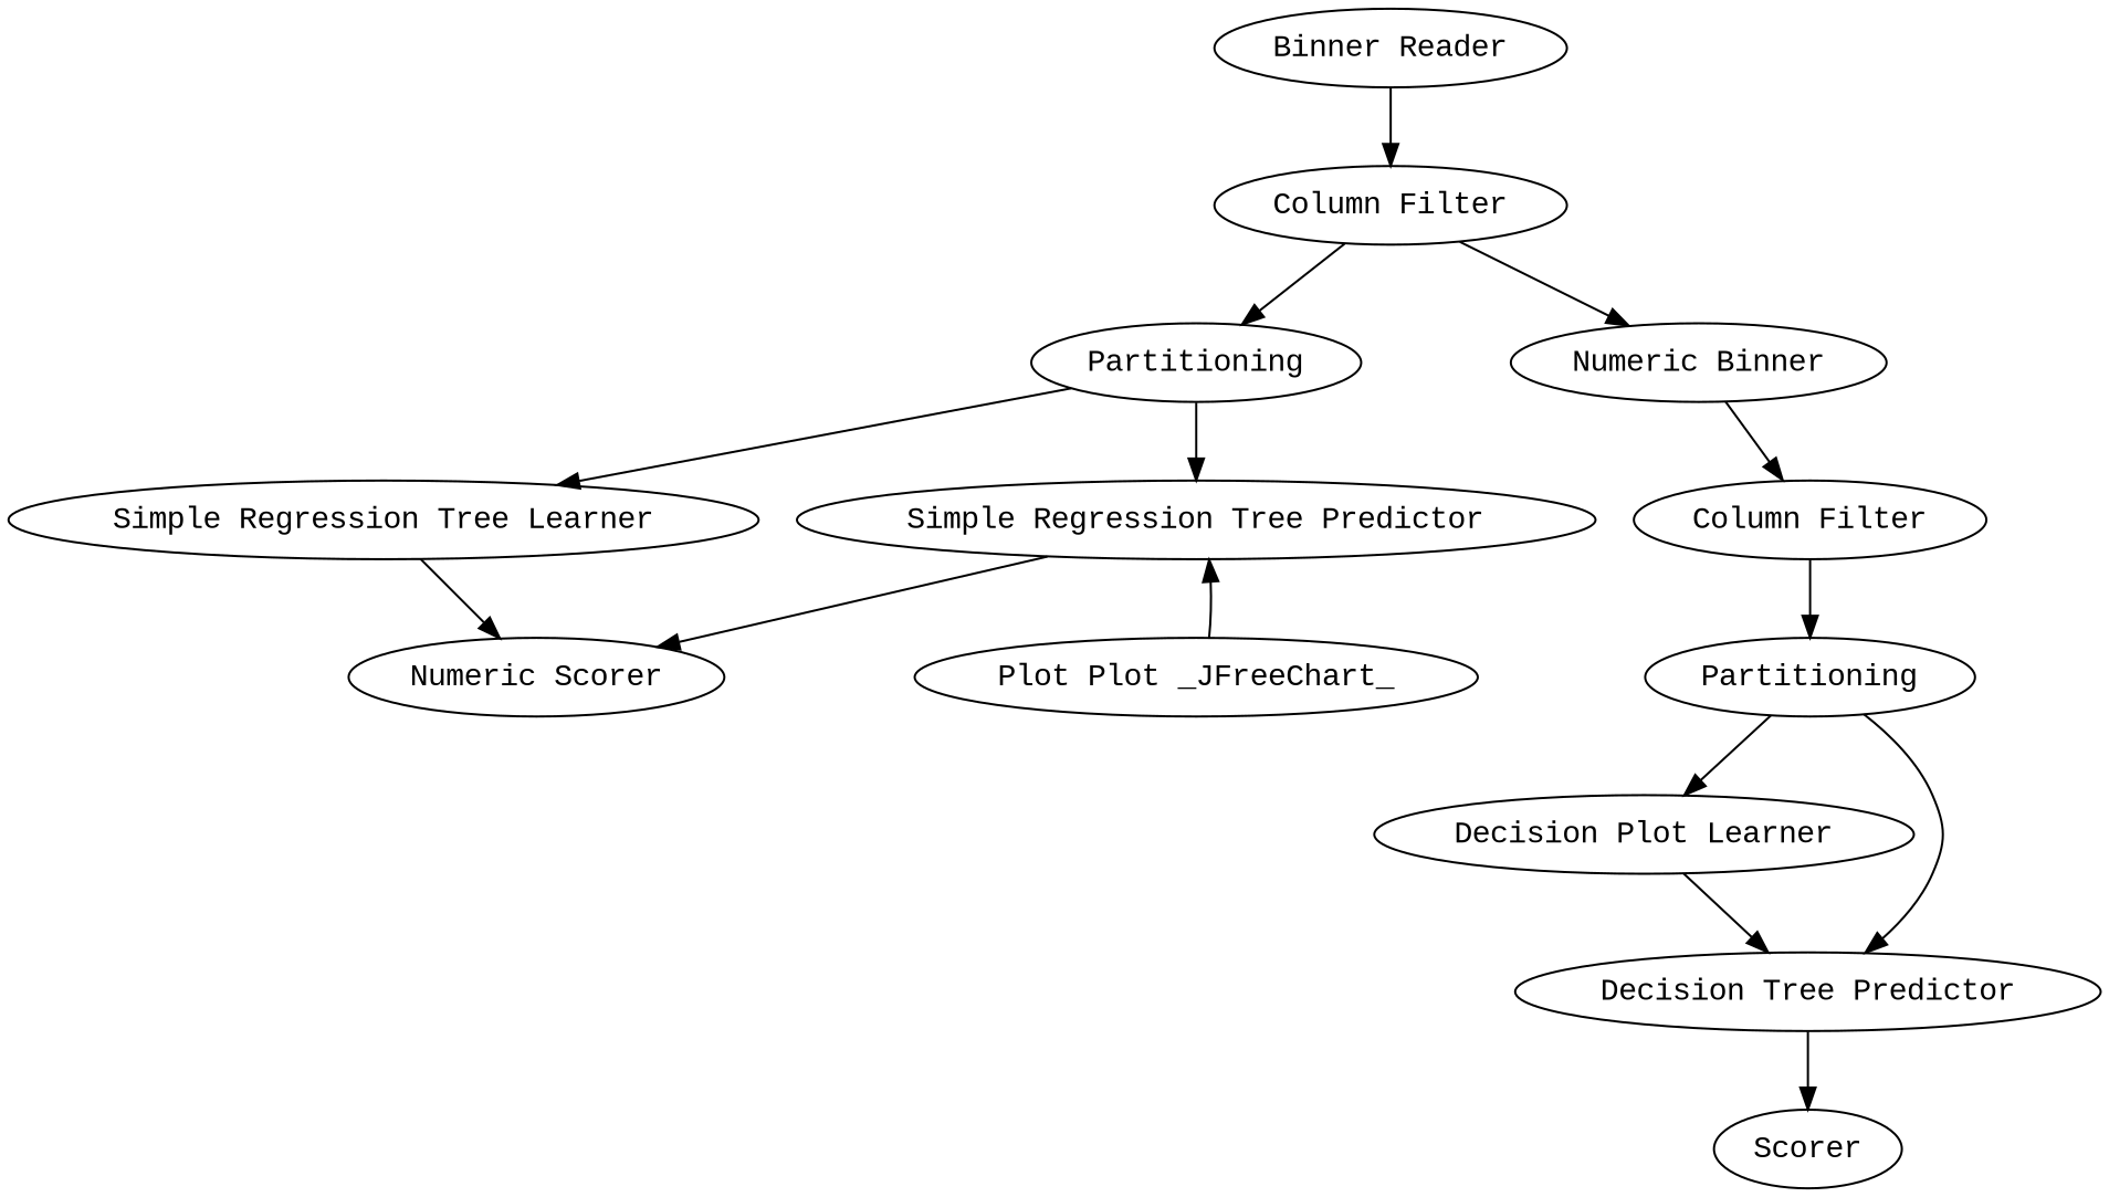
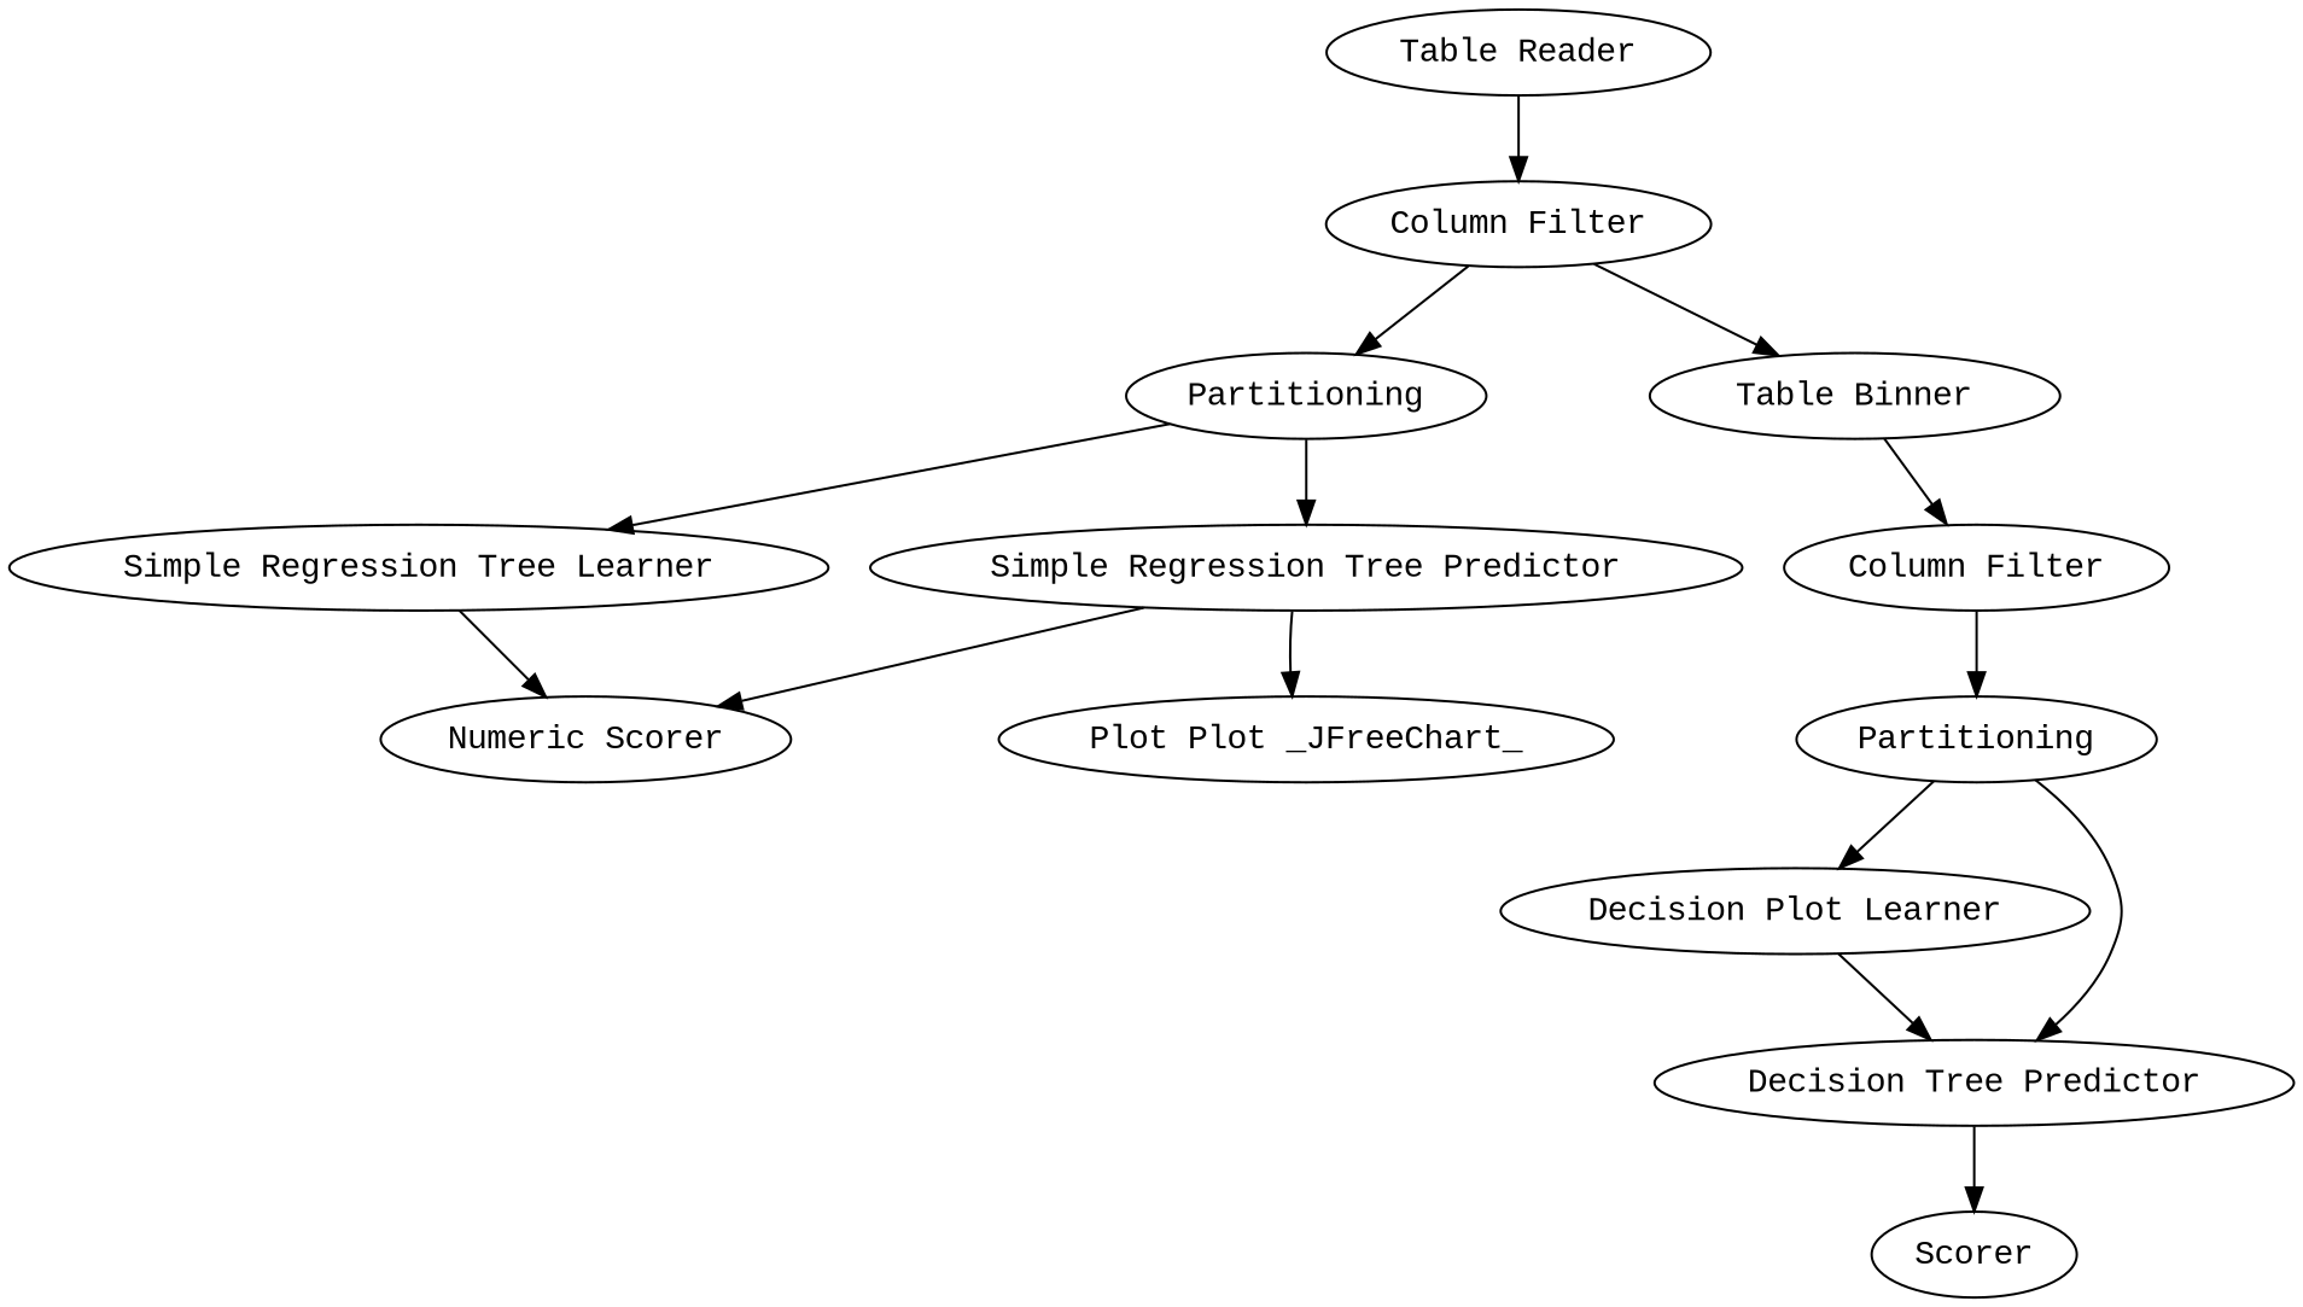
  digraph {
    fontname="Liberation Mono"
    rankdir=TB
    node [fontname="Liberation Mono"]
    edge [fontname="Liberation Mono"]
    n1 [label="Column Filter"]
    n2 [label=Partitioning]
-   n3 [label="Numeric Binner"]
+   n3 [label="Table Binner"]
    n4 [label="Simple Regression Tree Learner"]
    n5 [label="Simple Regression Tree Predictor"]
    n6 [label="Column Filter"]
    n7 [label="Numeric Scorer"]
    n8 [label="Plot Plot _JFreeChart_"]
-   n9 [label="Binner Reader"]
+   n9 [label="Table Reader"]
    n10 [label=Partitioning]
    n11 [label="Decision Plot Learner"]
    n12 [label="Decision Tree Predictor"]
    n13 [label=Scorer]
    n1 -> n2
    n1 -> n3
    n2 -> n4
    n2 -> n5
    n3 -> n6
    n4 -> n7
    n5 -> n7
-   n8 -> n5
+   n5 -> n8
    n6 -> n10
    n9 -> n1
    n10 -> n11
    n10 -> n12
    n11 -> n12
    n12 -> n13
  }
